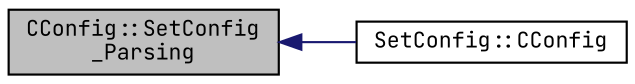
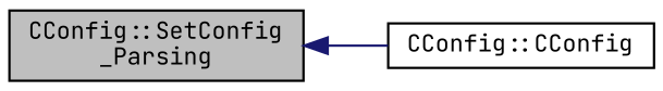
  digraph {
    rankdir=LR
    fontname="JetBrains Mono"
    node [color=black fontname="JetBrains Mono" fontsize=10 shape=record style=filled]
    n1 [fillcolor=grey75 fontcolor=black height=0.2 label="CConfig::SetConfig\l_Parsing" width=0.4]
-   n2 [fillcolor=white height=0.2 label="SetConfig::CConfig" width=0.4]
+   n2 [fillcolor=white height=0.2 label="CConfig::CConfig" width=0.4]
    n1 -> n2 [color=midnightblue dir=back fontname="JetBrains Mono" fontsize=10 labelfontname=Helvetica labelfontsize=10 style=solid]
  }
